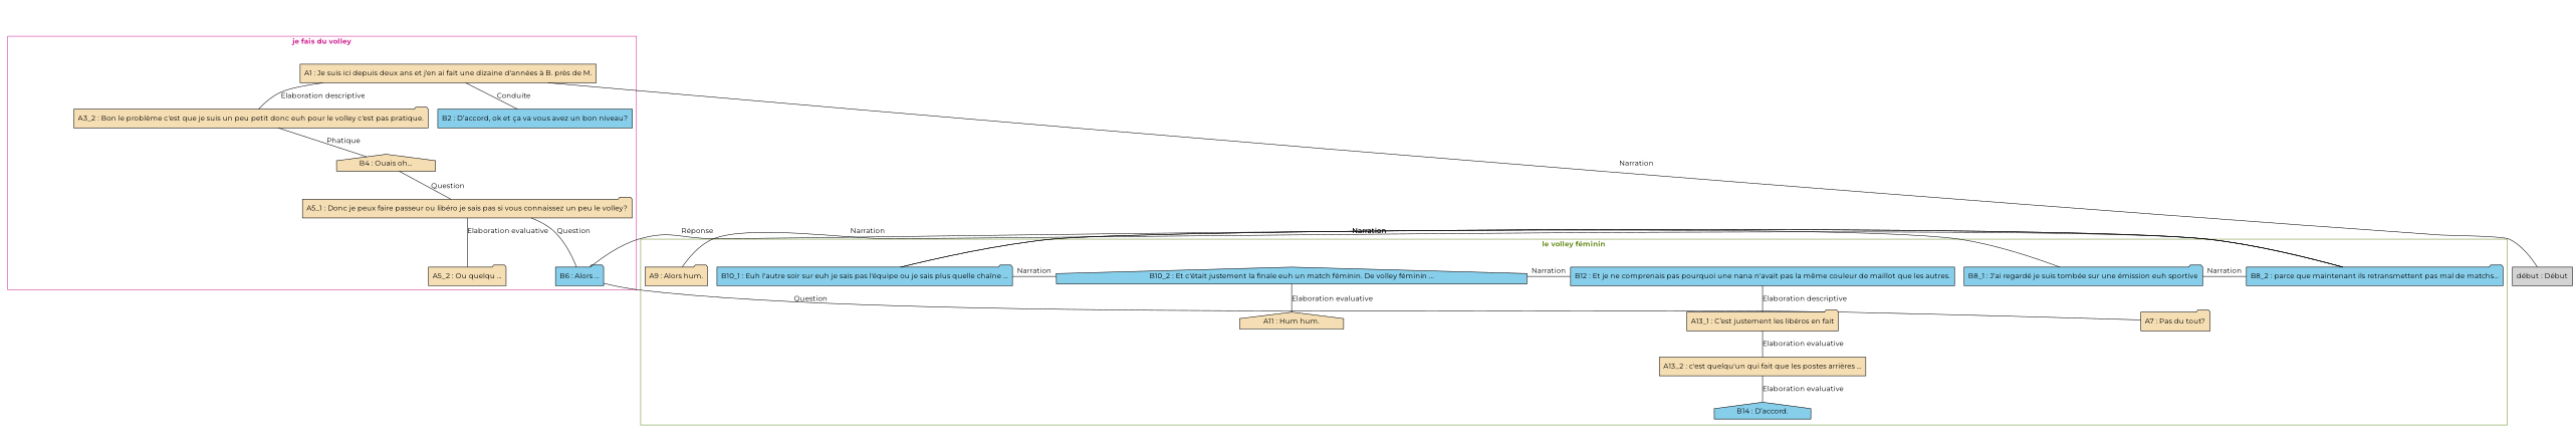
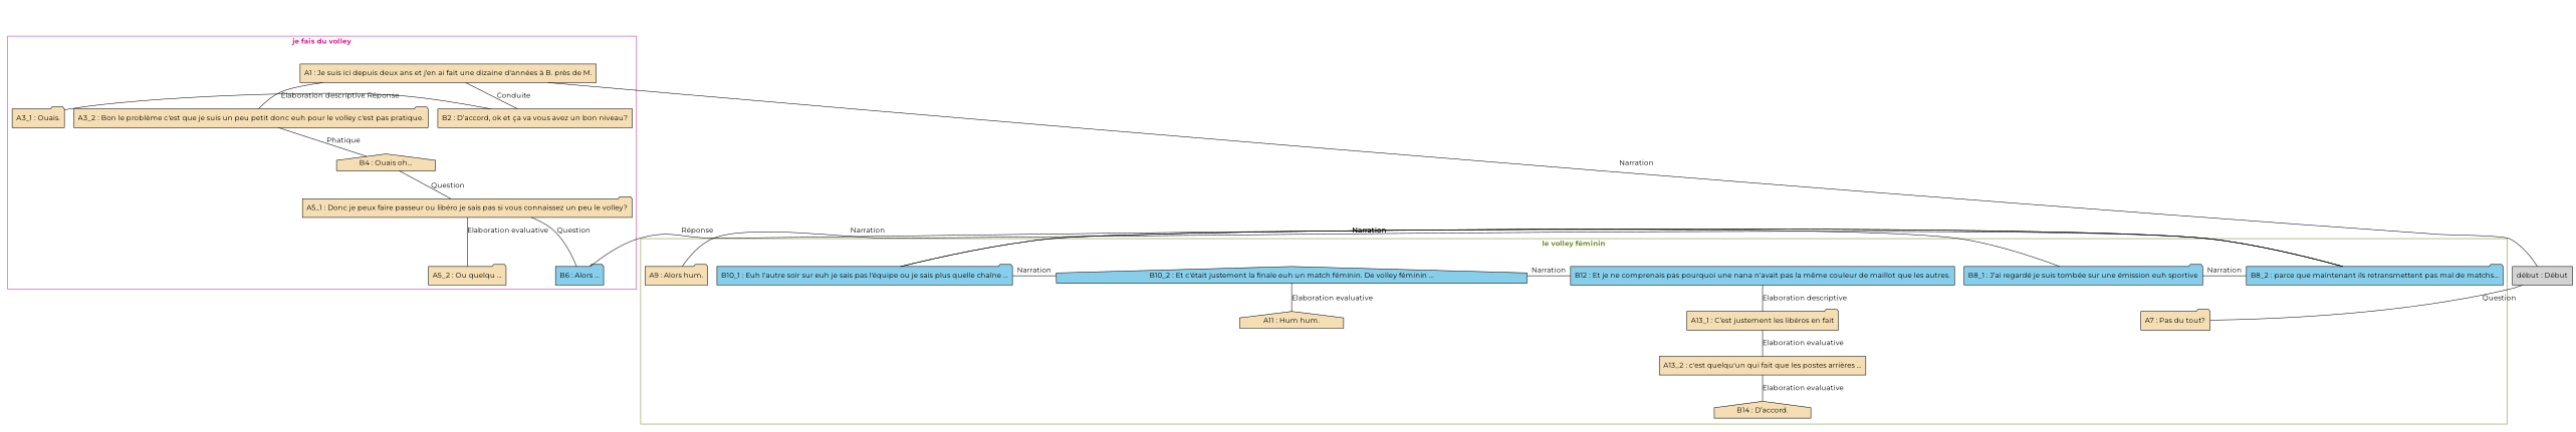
  digraph {
    fontname=Montserrat
    newrank=true
    node [fillcolor=wheat fontname=Montserrat shape=folder style=filled]
    edge [dir=none fontname=Montserrat weight=2]
    n1 [label="A1 : Je suis ici depuis deux ans et j'en ai fait une dizaine d'années à B. près de M." shape=box]
-   n2 [fillcolor=skyblue label="B2 : D’accord, ok et ça va vous avez un bon niveau?" shape=box]
+   n2 [label="B2 : D’accord, ok et ça va vous avez un bon niveau?" shape=box]
+   n3 [label="A3_1 : Ouais."]
    n4 [label="A3_2 : Bon le problème c'est que je suis un peu petit donc euh pour le volley c'est pas pratique."]
    n5 [label="B4 : Ouais oh…" shape=house]
    n6 [label="A5_1 : Donc je peux faire passeur ou libéro je sais pas si vous connaissez un peu le volley?"]
    n7 [label="A5_2 : Ou quelqu ..."]
    n8 [fillcolor=skyblue label="B6 : Alors ..."]
    n9 [label="A7 : Pas du tout?"]
    n10 [fillcolor=skyblue label="B8_1 : J’ai regardé je suis tombée sur une émission euh sportive"]
    n11 [fillcolor=skyblue label="B8_2 : parce que maintenant ils retransmettent pas mal de matchs…"]
    n12 [label="A9 : Alors hum."]
    n13 [fillcolor=skyblue label="B10_1 : Euh l'autre soir sur euh je sais pas l'équipe ou je sais plus quelle chaîne …"]
    n14 [fillcolor=skyblue label="B10_2 : Et c'était justement la finale euh un match féminin. De volley féminin ..." shape=house]
    n15 [label="A11 : Hum hum." shape=house]
    n16 [fillcolor=skyblue label="B12 : Et je ne comprenais pas pourquoi une nana n'avait pas la même couleur de maillot que les autres." shape=box]
    n17 [label="A13_1 : C’est justement les libéros en fait"]
    n18 [label="A13_2 : c'est quelqu'un qui fait que les postes arrières ..." shape=box]
-   n19 [fillcolor=skyblue label="B14 : D’accord." shape=house]
+   n19 [label="B14 : D’accord." shape=house]
    zero [shape=box style=invis fillcolor=""]
    n21 [label="début : Début" shape=box fillcolor=""]
    subgraph cluster_1 {
      color=violetred
      fontcolor=violetred
      label=<<B>je fais du volley</B>>
      n1
      n2
+     n3
      n4
      n5
      n6
      n7
      n8
    }
    subgraph cluster_2 {
      color=olivedrab
      fontcolor=olivedrab
      label=<<B>le volley féminin</B>>
      n9
      n10
      n11
      n12
      n13
      n14
      n15
      n16
      n17
      n18
      n19
    }
    n1 -> n2 [label=Conduite]
+   n1 -> n3 [style=invis weight=1 dir=""]
    n1 -> n4 [label="Elaboration descriptive"]
+   n2 -> n3 [constraint=false label="Réponse" weight=""]
    n4 -> n5 [label=Phatique]
    n5 -> n6 [label=Question]
    n6 -> n7 [label="Elaboration evaluative"]
    n6 -> n8 [label=Question]
    n6 -> n10 [style=invis weight=1 dir=""]
    n6 -> n11 [style=invis weight=1 dir=""]
    n6 -> n12 [style=invis weight=1 dir=""]
    n6 -> n13 [style=invis weight=1 dir=""]
    n6 -> n13 [style=invis weight=1 dir=""]
    n6 -> n14 [style=invis weight=1 dir=""]
    n6 -> n16 [style=invis weight=1 dir=""]
-   n8 -> n9 [label=Question]
+   n21 -> n9 [label=Question]
    n8 -> n10 [constraint=false label="Réponse" weight=""]
    n10 -> n11 [constraint=false label=Narration weight=""]
    n11 -> n12 [constraint=false label=Narration weight=""]
    n11 -> n13 [constraint=false label=Narration weight=""]
    n11 -> n13 [constraint=false label=Narration weight=""]
    n13 -> n14 [constraint=false label=Narration weight=""]
    n14 -> n15 [label="Elaboration evaluative"]
    n14 -> n16 [constraint=false label=Narration weight=""]
    n16 -> n17 [label="Elaboration descriptive"]
    n17 -> n18 [label="Elaboration evaluative"]
    n18 -> n19 [label="Elaboration evaluative"]
    zero -> n1 [style=invis weight=1 dir=""]
    zero -> n21 [style=invis dir="" weight=""]
    n21 -> n1 [constraint=false label=Narration weight=""]
  }
